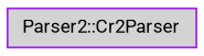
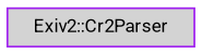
  digraph {
    rankdir=LR
    fontname=Roboto
-   n1 [color=purple fillcolor=lightgrey fontname=Roboto fontsize=10 height=0.2 label="Parser2::Cr2Parser" shape=record style=filled width=0.4]
+   n1 [color=purple fillcolor=lightgrey fontname=Roboto fontsize=10 height=0.2 label="Exiv2::Cr2Parser" shape=record style=filled width=0.4]
  }
